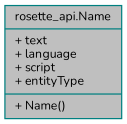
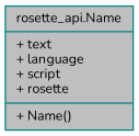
  digraph {
    fontname=Nunito
-   n1 [color=teal fillcolor=grey75 fontcolor=black fontname=Nunito fontsize=10 height=0.2 label="{rosette_api.Name\n|+ text\l+ language\l+ script\l+ entityType\l|+ Name()\l}" shape=record style=filled width=0.4]
+   n1 [color=teal fillcolor=grey75 fontcolor=black fontname=Nunito fontsize=10 height=0.2 label="{rosette_api.Name\n|+ text\l+ language\l+ script\l+ rosette\l|+ Name()\l}" shape=record style=filled width=0.4]
  }
